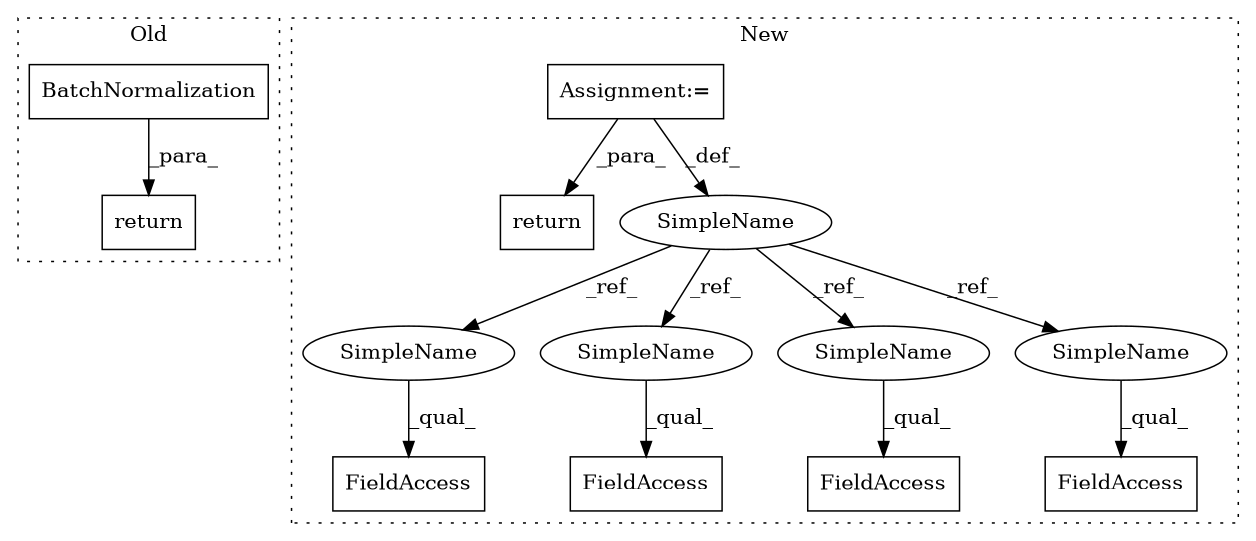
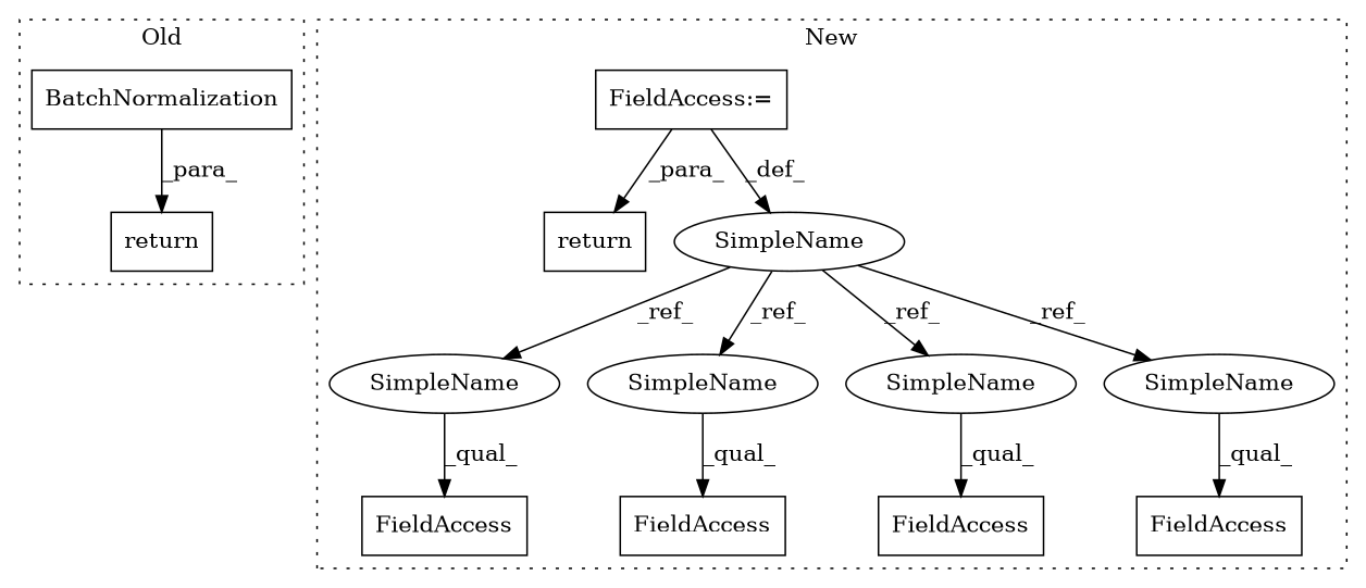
  digraph {
    node [a=42 l=5 s=7293 shape=box]
    n1 [a=32 l=20 label=BatchNormalization s=6471]
    n2 [a=41 l=7 label=return s=6464]
    n3 [a=41 l=7 label=return s=7457]
-   n4 [a=7 label="Assignment:="]
+   n4 [a=7 label="FieldAccess:="]
    n5 [a=22 l=8 label=FieldAccess s=7614]
    n6 [a=22 l=8 label=FieldAccess s=7704]
    n7 [a=22 l=8 label=FieldAccess s=7946]
    n8 [a=22 l=8 label=FieldAccess s=8104]
    n9 [label=SimpleName shape=ellipse]
    n10 [label=SimpleName s=7614 shape=ellipse]
    n11 [label=SimpleName s=8104 shape=ellipse]
    n12 [label=SimpleName s=7946 shape=ellipse]
    n13 [label=SimpleName s=7704 shape=ellipse]
    subgraph cluster_1 {
      label=Old
      style=dotted
      n1
      n2
    }
    subgraph cluster_2 {
      label=New
      style=dotted
      n3
      n4
      n5
      n6
      n7
      n8
      n9
      n10
      n11
      n12
      n13
    }
    n1 -> n2 [label=_para_]
    n4 -> n3 [label=_para_]
    n4 -> n9 [label=_def_]
    n9 -> n10 [label=_ref_]
    n9 -> n11 [label=_ref_]
    n9 -> n12 [label=_ref_]
    n9 -> n13 [label=_ref_]
    n10 -> n5 [label=_qual_]
    n11 -> n8 [label=_qual_]
    n12 -> n7 [label=_qual_]
    n13 -> n6 [label=_qual_]
  }
